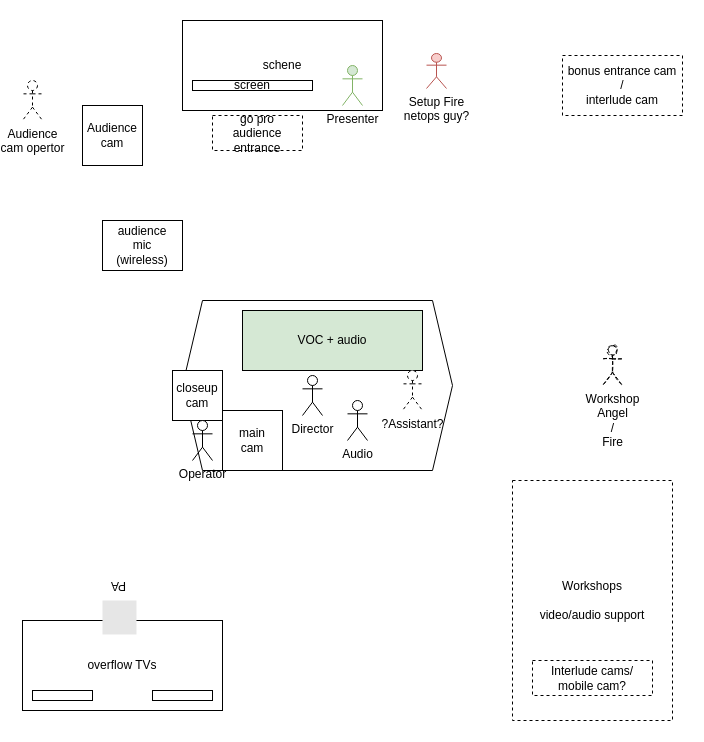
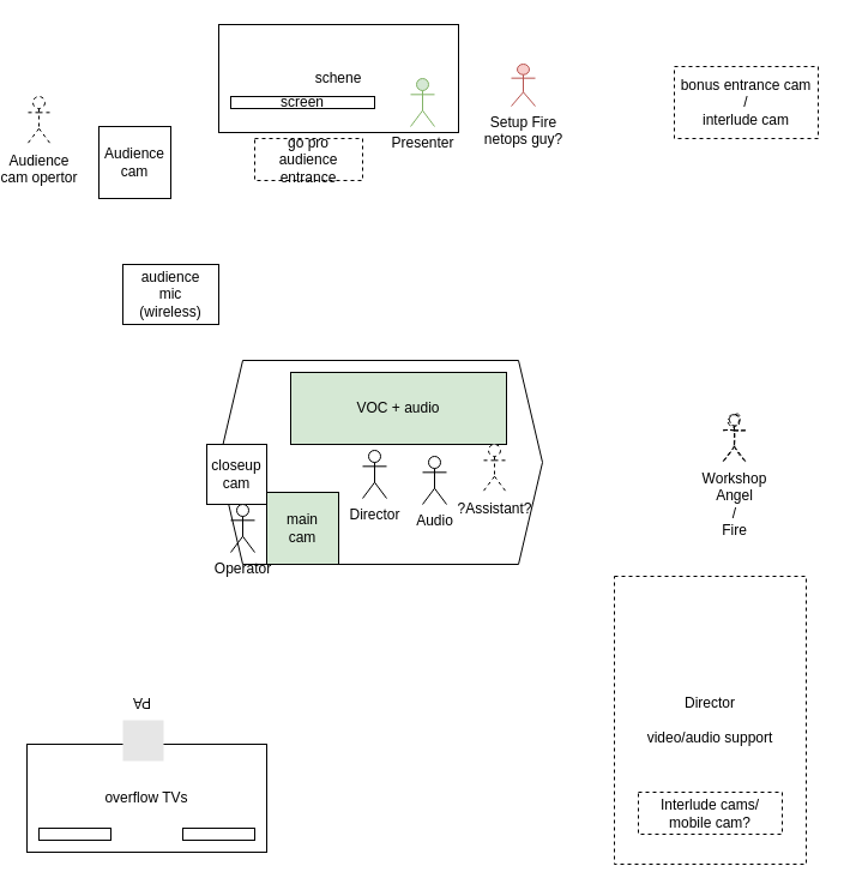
  <mxCell id="0" />
  <mxCell id="1" parent="0" />
  <mxCell id="2" value="schene" style="rounded=0;whiteSpace=wrap;html=1;" parent="1" vertex="1"><mxGeometry x="180" y="20" width="200" height="90" as="geometry" /></mxCell>
  <mxCell id="3" value="screen" style="rounded=0;whiteSpace=wrap;html=1;" parent="1" vertex="1"><mxGeometry x="190" y="80" width="120" height="10" as="geometry" /></mxCell>
  <mxCell id="4" value="Presenter" style="shape=umlActor;verticalLabelPosition=bottom;verticalAlign=top;html=1;outlineConnect=0;fillColor=#d5e8d4;strokeColor=#82b366;" parent="1" vertex="1"><mxGeometry x="340" y="65" width="20" height="40" as="geometry" /></mxCell>
  <mxCell id="5" value="" style="shape=image;html=1;verticalAlign=top;verticalLabelPosition=bottom;labelBackgroundColor=#ffffff;imageAspect=0;aspect=fixed;image=https://cdn4.iconfinder.com/data/icons/essential-app-2/16/volume-sound-speaker-lound-128.png;rotation=90;" parent="1" vertex="1"><mxGeometry x="170" y="110" width="28" height="28" as="geometry" /></mxCell>
  <mxCell id="6" value="" style="shape=image;html=1;verticalAlign=top;verticalLabelPosition=bottom;labelBackgroundColor=#ffffff;imageAspect=0;aspect=fixed;image=https://cdn4.iconfinder.com/data/icons/essential-app-2/16/volume-sound-speaker-lound-128.png;rotation=90;" parent="1" vertex="1"><mxGeometry x="370" y="110" width="28" height="28" as="geometry" /></mxCell>
  <mxCell id="7" value="&lt;div&gt;Setup Fire&lt;/div&gt;netops guy?" style="shape=umlActor;verticalLabelPosition=bottom;verticalAlign=top;html=1;outlineConnect=0;strokeColor=#b85450;fillColor=#f8cecc;" parent="1" vertex="1"><mxGeometry x="424" y="53" width="20" height="35" as="geometry" /></mxCell>
  <mxCell id="8" value="Audience cam" style="rounded=0;whiteSpace=wrap;html=1;" parent="1" vertex="1"><mxGeometry x="80" y="105" width="60" height="60" as="geometry" /></mxCell>
  <mxCell id="9" value="&lt;div&gt;Audience &lt;br&gt;&lt;/div&gt;&lt;div&gt;cam opertor&lt;/div&gt;" style="shape=umlActor;verticalLabelPosition=bottom;verticalAlign=top;html=1;outlineConnect=0;dashed=1;" parent="1" vertex="1"><mxGeometry x="20" y="80" width="20" height="40" as="geometry" /></mxCell>
  <mxCell id="10" value="audience&lt;br&gt;mic&lt;br&gt;(wireless)" style="rounded=0;whiteSpace=wrap;html=1;" parent="1" vertex="1"><mxGeometry x="100" y="220" width="80" height="50" as="geometry" /></mxCell>
  <mxCell id="11" value="" style="shape=hexagon;perimeter=hexagonPerimeter2;whiteSpace=wrap;html=1;fixedSize=1;" parent="1" vertex="1"><mxGeometry x="180" y="300" width="270" height="170" as="geometry" /></mxCell>
  <mxCell id="12" value="VOC + audio" style="rounded=0;whiteSpace=wrap;html=1;fillColor=#d5e8d4;" parent="1" vertex="1"><mxGeometry x="240" y="310" width="180" height="60" as="geometry" /></mxCell>
- <mxCell id="13" value="main &lt;br&gt;cam" style="rounded=0;whiteSpace=wrap;html=1;" parent="1" vertex="1"><mxGeometry x="220" y="410" width="60" height="60" as="geometry" /></mxCell>
+ <mxCell id="13" value="main &lt;br&gt;cam" style="rounded=0;whiteSpace=wrap;html=1;fillColor=#d5e8d4;" parent="1" vertex="1"><mxGeometry x="220" y="410" width="60" height="60" as="geometry" /></mxCell>
  <mxCell id="14" value="closeup&lt;br&gt;cam" style="whiteSpace=wrap;html=1;aspect=fixed;" parent="1" vertex="1"><mxGeometry x="170" y="370" width="50" height="50" as="geometry" /></mxCell>
  <mxCell id="15" value="Director" style="shape=umlActor;verticalLabelPosition=bottom;verticalAlign=top;html=1;outlineConnect=0;" parent="1" vertex="1"><mxGeometry x="300" y="375" width="20" height="40" as="geometry" /></mxCell>
- <mxCell id="16" value="Audio" style="shape=umlActor;verticalLabelPosition=bottom;verticalAlign=top;html=1;outlineConnect=0;" parent="1" vertex="1"><mxGeometry x="345" y="400" width="20" height="40" as="geometry" /></mxCell>
+ <mxCell id="16" value="Audio" style="shape=umlActor;verticalLabelPosition=bottom;verticalAlign=top;html=1;outlineConnect=0;" parent="1" vertex="1"><mxGeometry x="350" y="380" width="20" height="40" as="geometry" /></mxCell>
  <mxCell id="17" value="Operator" style="shape=umlActor;verticalLabelPosition=bottom;verticalAlign=top;html=1;outlineConnect=0;" parent="1" vertex="1"><mxGeometry x="190" y="420" width="20" height="40" as="geometry" /></mxCell>
  <mxCell id="18" value="?Assistant?" style="shape=umlActor;verticalLabelPosition=bottom;verticalAlign=top;html=1;outlineConnect=0;dashed=1;" parent="1" vertex="1"><mxGeometry x="400" y="370" width="20" height="40" as="geometry" /></mxCell>
  <mxCell id="19" value="bonus entrance cam&lt;br&gt;/&lt;br&gt;interlude cam" style="rounded=0;whiteSpace=wrap;html=1;dashed=1;" parent="1" vertex="1"><mxGeometry x="560" y="55" width="120" height="60" as="geometry" /></mxCell>
  <mxCell id="20" value="go pro&lt;br&gt;audience entrance" style="rounded=0;whiteSpace=wrap;html=1;dashed=1;" parent="1" vertex="1"><mxGeometry x="210" y="115" width="90" height="35" as="geometry" /></mxCell>
- <mxCell id="21" value="Workshops&lt;br&gt;&lt;br&gt;video/audio support" style="rounded=0;whiteSpace=wrap;html=1;dashed=1;" parent="1" vertex="1"><mxGeometry x="510" y="480" width="160" height="240" as="geometry" /></mxCell>
+ <mxCell id="21" value="Director&lt;br&gt;&lt;br&gt;video/audio support" style="rounded=0;whiteSpace=wrap;html=1;dashed=1;" parent="1" vertex="1"><mxGeometry x="510" y="480" width="160" height="240" as="geometry" /></mxCell>
  <mxCell id="22" value="Workshop&lt;br&gt;Angel&lt;br&gt;&lt;div&gt;/ &lt;br&gt;&lt;/div&gt;&lt;div&gt;Fire&lt;/div&gt;" style="shape=umlActor;verticalLabelPosition=bottom;verticalAlign=top;html=1;outlineConnect=0;shadow=0;sketch=1;dashed=1;" parent="1" vertex="1"><mxGeometry x="600" y="345" width="20" height="40" as="geometry" /></mxCell>
  <mxCell id="23" value="overflow TVs&lt;br&gt;" style="rounded=0;whiteSpace=wrap;html=1;" parent="1" vertex="1"><mxGeometry x="20" y="620" width="200" height="90" as="geometry" /></mxCell>
  <mxCell id="24" value="" style="rounded=0;whiteSpace=wrap;html=1;" parent="1" vertex="1"><mxGeometry x="30" y="690" width="60" height="10" as="geometry" /></mxCell>
  <mxCell id="25" value="" style="rounded=0;whiteSpace=wrap;html=1;" parent="1" vertex="1"><mxGeometry x="150" y="690" width="60" height="10" as="geometry" /></mxCell>
  <mxCell id="26" value="&lt;div&gt;PA&lt;/div&gt;" style="shape=image;html=1;verticalAlign=top;verticalLabelPosition=bottom;labelBackgroundColor=#ffffff;imageAspect=0;aspect=fixed;image=https://cdn4.iconfinder.com/data/icons/essential-app-2/16/volume-sound-speaker-lound-128.png;rotation=-180;dashed=1;imageBackground=#E6E6E6;direction=south;" parent="1" vertex="1"><mxGeometry x="100" y="600" width="33.98" height="33.98" as="geometry" /></mxCell>
  <mxCell id="27" value="Interlude cams/&lt;br&gt;mobile cam?" style="rounded=0;whiteSpace=wrap;html=1;dashed=1;" parent="1" vertex="1"><mxGeometry x="530" y="660" width="120" height="35" as="geometry" /></mxCell>
